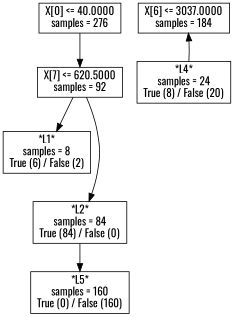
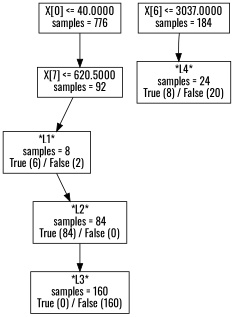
  digraph {
    fontname=Oswald
    node [fontname=Oswald shape=box]
    edge [fontname=Oswald]
-   n1 [label="X[0] <= 40.0000\nsamples = 276"]
+   n1 [label="X[0] <= 40.0000\nsamples = 776"]
    n2 [label="X[7] <= 620.5000\nsamples = 92"]
    n3 [label="*L1*\nsamples = 8\nTrue (6) / False (2)"]
    n4 [label="*L2*\nsamples = 84\nTrue (84) / False (0)"]
    n5 [label="X[6] <= 3037.0000\nsamples = 184"]
    n6 [label="*L4*\nsamples = 24\nTrue (8) / False (20)"]
-   n7 [label="*L5*\nsamples = 160\nTrue (0) / False (160)"]
+   n7 [label="*L3*\nsamples = 160\nTrue (0) / False (160)"]
    n1 -> n2
    n2 -> n3
-   n2 -> n4
+   n3 -> n4
    n4 -> n7
-   n6 -> n5
+   n5 -> n6
  }
